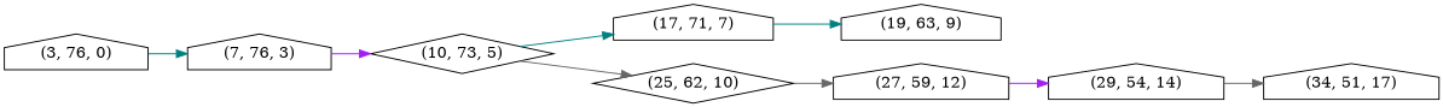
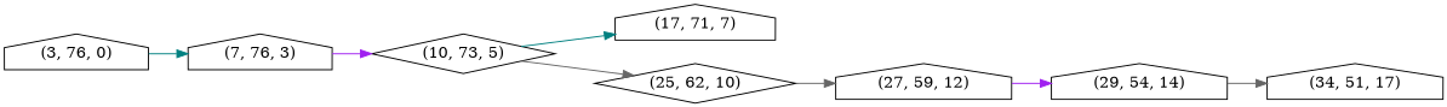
  digraph {
    rankdir=LR
    node [shape=house]
    edge [color=teal]
    n1 [label="(3, 76, 0)"]
    "(7, 76, 3)"
    "(10, 73, 5)" [shape=diamond]
    "(17, 71, 7)"
    "(25, 62, 10)" [shape=diamond]
-   "(19, 63, 9)"
    "(27, 59, 12)"
    "(29, 54, 14)"
    "(34, 51, 17)"
    n1 -> "(7, 76, 3)"
    "(7, 76, 3)" -> "(10, 73, 5)" [color=purple]
    "(10, 73, 5)" -> "(17, 71, 7)"
    "(10, 73, 5)" -> "(25, 62, 10)" [color=gray40]
-   "(17, 71, 7)" -> "(19, 63, 9)"
    "(25, 62, 10)" -> "(27, 59, 12)" [color=gray40]
    "(27, 59, 12)" -> "(29, 54, 14)" [color=purple]
    "(29, 54, 14)" -> "(34, 51, 17)" [color=gray40]
  }
